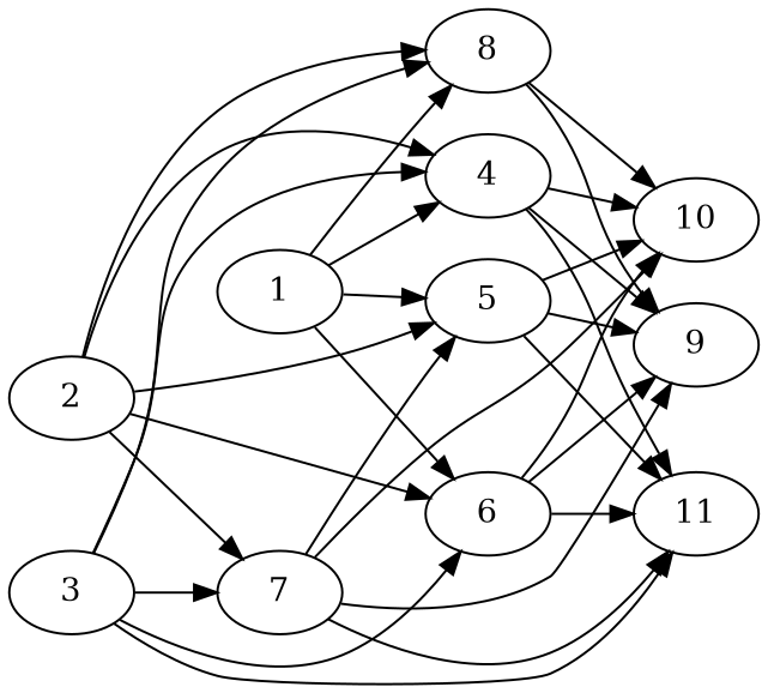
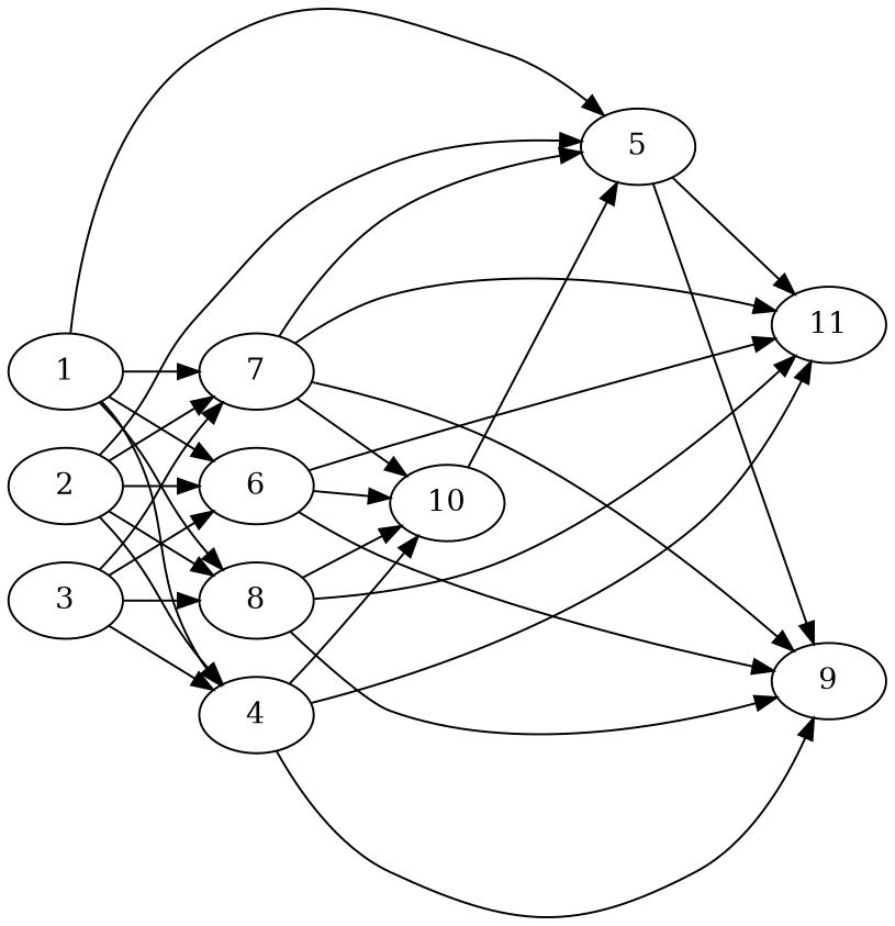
  digraph {
    rankdir=LR
    1 [height=0.50 width=0.75]
    4 [height=0.50 width=0.75]
    5 [height=0.50 width=0.75]
    6 [height=0.50 width=0.75]
    7 [height=0.50 width=0.75]
    8 [height=0.50 width=0.75]
    9 [height=0.50 width=0.75]
    10 [height=0.50 width=0.75]
    11 [height=0.50 width=0.75]
    2 [height=0.50 width=0.75]
    3 [height=0.50 width=0.75]
    1 -> 4
    1 -> 5
    1 -> 6
+   1 -> 7
    1 -> 8
    4 -> 9
    4 -> 10
    4 -> 11
    5 -> 9
-   5 -> 10
+   10 -> 5
    5 -> 11
    6 -> 9
    6 -> 10
    6 -> 11
    7 -> 5
    7 -> 9
    7 -> 10
    7 -> 11
    8 -> 9
    8 -> 10
-   3 -> 11
+   8 -> 11
    2 -> 4
    2 -> 5
    2 -> 6
    2 -> 7
    2 -> 8
    3 -> 4
    3 -> 6
    3 -> 7
    3 -> 8
  }
